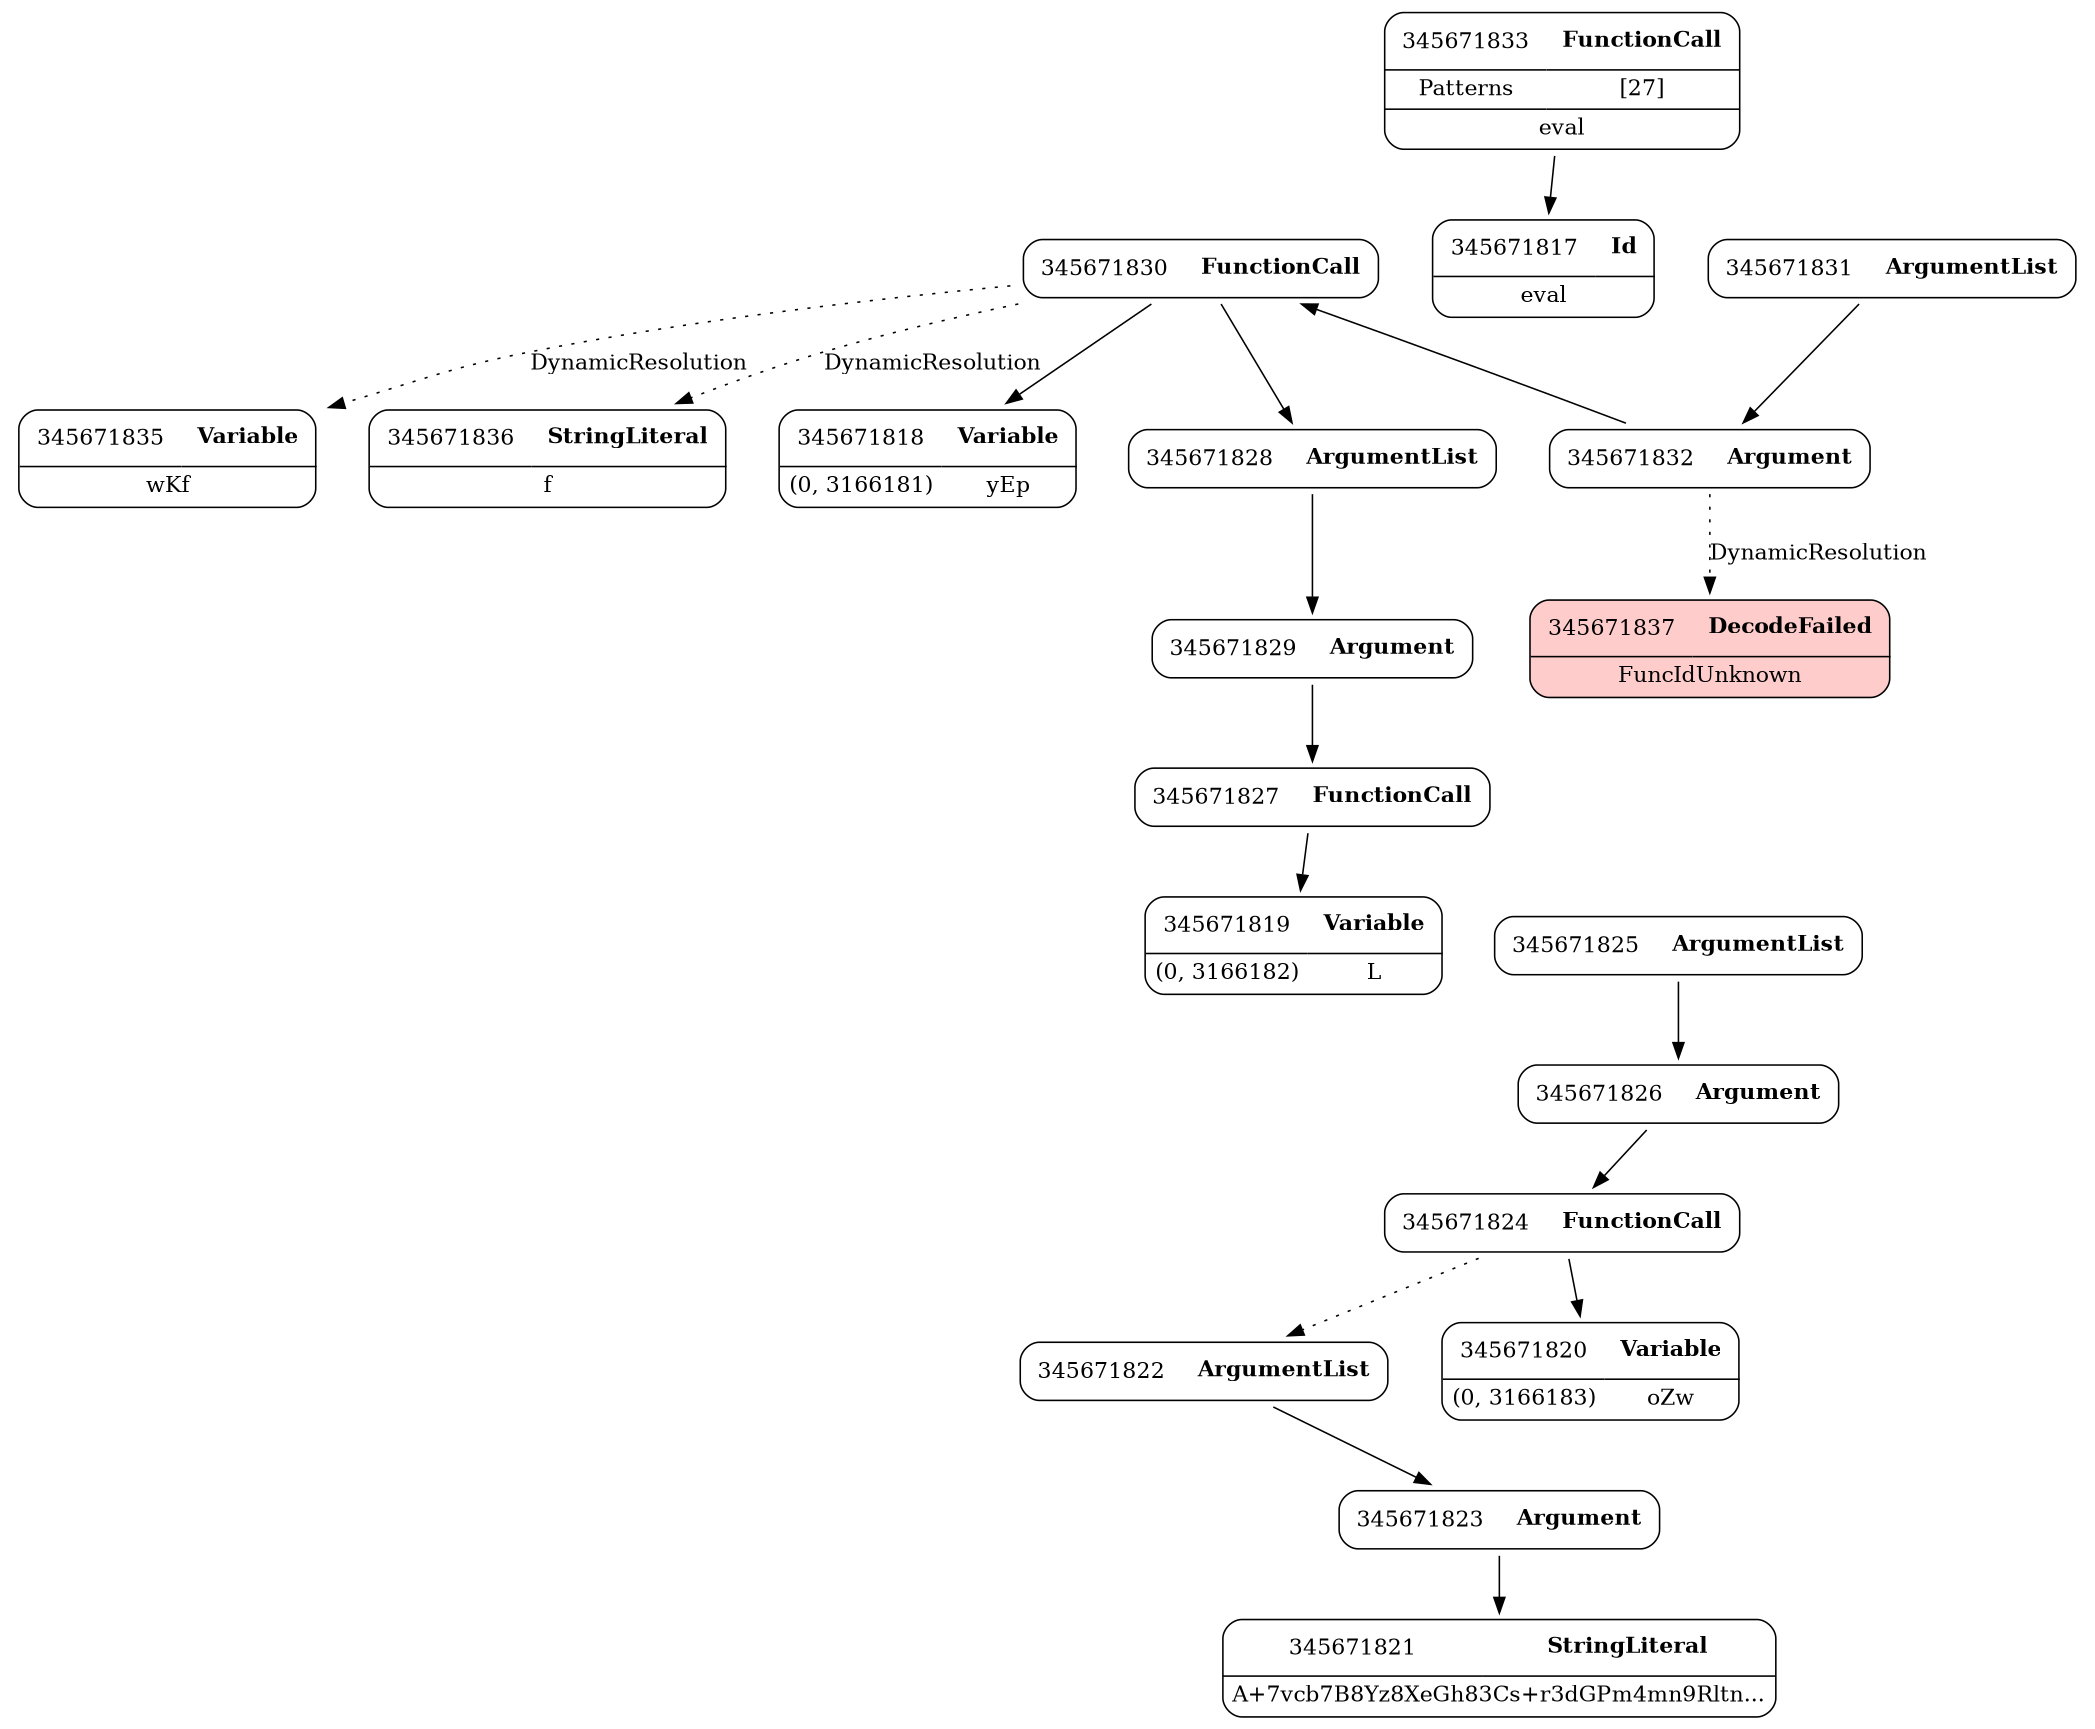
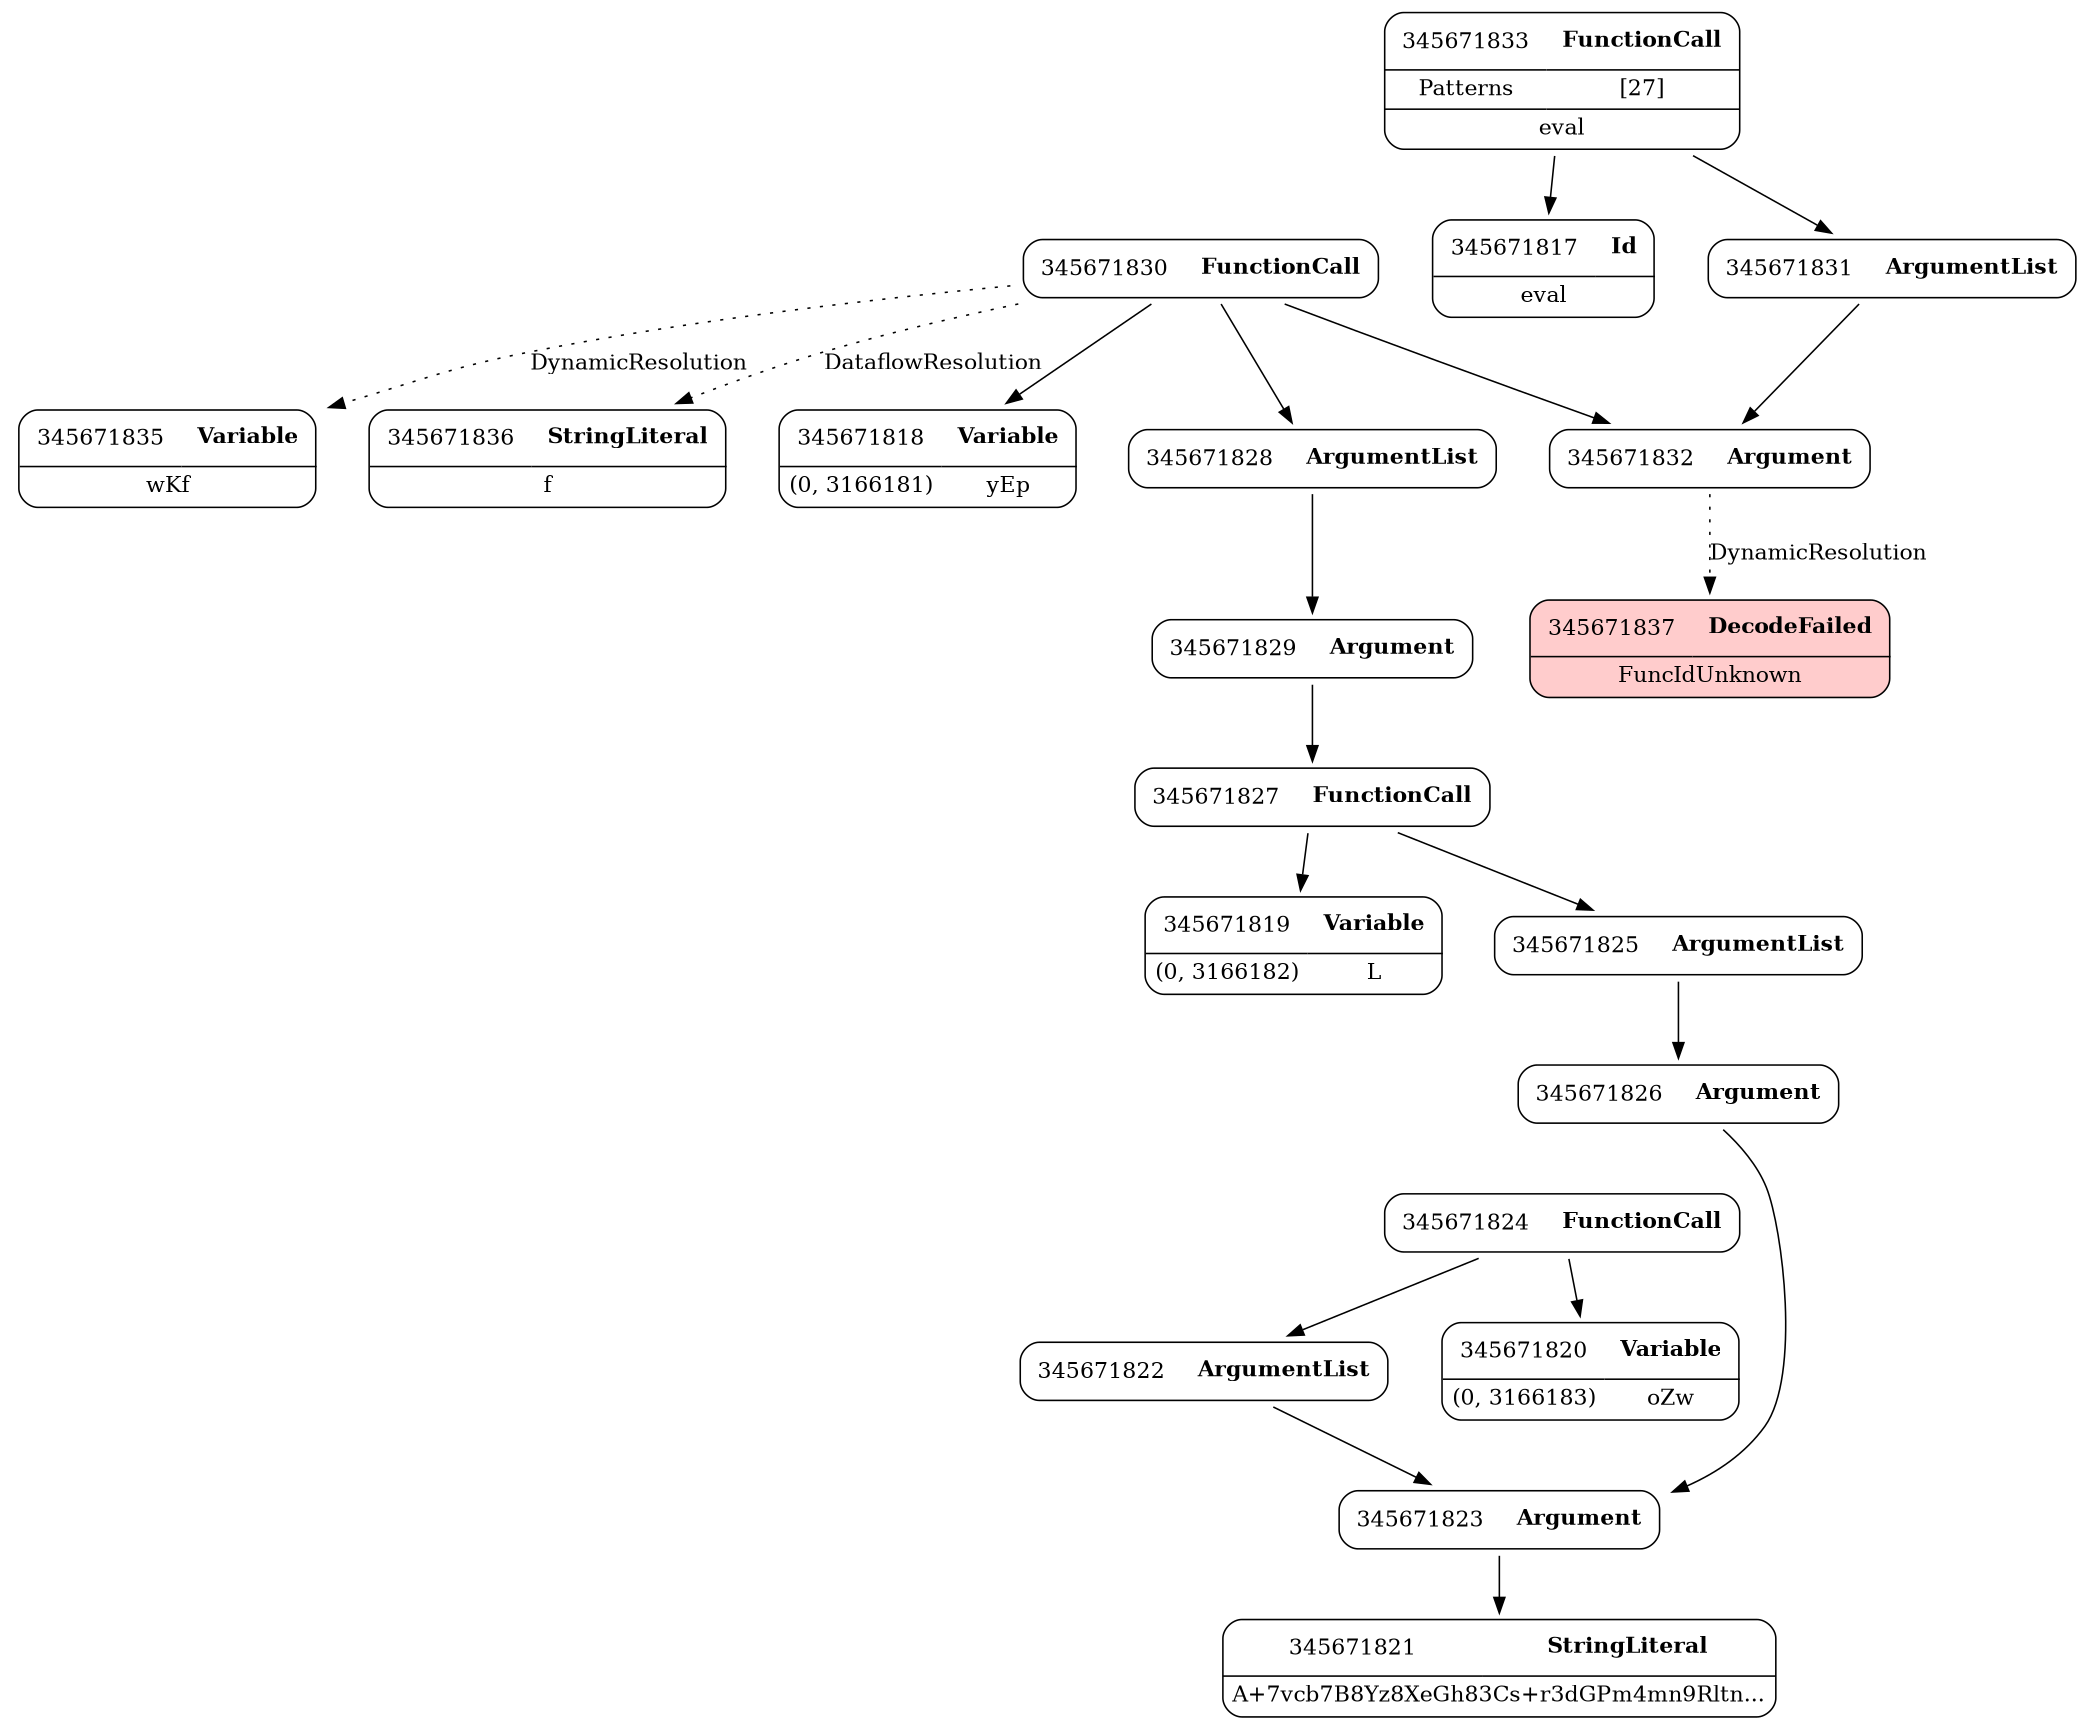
  digraph {
    node [shape=none]
    edge [weight=2]
    n1 [label=<<TABLE border='1' cellspacing='0' cellpadding='10' style='rounded' ><TR><TD border='0'>345671835</TD><TD border='0'><B>Variable</B></TD></TR><HR/><TR><TD border='0' cellpadding='5' colspan='2'>wKf</TD></TR></TABLE>>]
    n2 [label=<<TABLE border='1' cellspacing='0' cellpadding='10' style='rounded' ><TR><TD border='0'>345671832</TD><TD border='0'><B>Argument</B></TD></TR></TABLE>>]
    n3 [label=<<TABLE border='1' cellspacing='0' cellpadding='10' style='rounded' ><TR><TD border='0'>345671830</TD><TD border='0'><B>FunctionCall</B></TD></TR></TABLE>>]
    n4 [label=<<TABLE border='1' cellspacing='0' cellpadding='10' style='rounded' bgcolor='#FFCCCC' ><TR><TD border='0'>345671837</TD><TD border='0'><B>DecodeFailed</B></TD></TR><HR/><TR><TD border='0' cellpadding='5' colspan='2'>FuncIdUnknown</TD></TR></TABLE>>]
    n5 [label=<<TABLE border='1' cellspacing='0' cellpadding='10' style='rounded' ><TR><TD border='0'>345671836</TD><TD border='0'><B>StringLiteral</B></TD></TR><HR/><TR><TD border='0' cellpadding='5' colspan='2'>f</TD></TR></TABLE>>]
    n6 [label=<<TABLE border='1' cellspacing='0' cellpadding='10' style='rounded' ><TR><TD border='0'>345671818</TD><TD border='0'><B>Variable</B></TD></TR><HR/><TR><TD border='0' cellpadding='5'>(0, 3166181)</TD><TD border='0' cellpadding='5'>yEp</TD></TR></TABLE>>]
    n7 [label=<<TABLE border='1' cellspacing='0' cellpadding='10' style='rounded' ><TR><TD border='0'>345671828</TD><TD border='0'><B>ArgumentList</B></TD></TR></TABLE>>]
    n8 [label=<<TABLE border='1' cellspacing='0' cellpadding='10' style='rounded' ><TR><TD border='0'>345671829</TD><TD border='0'><B>Argument</B></TD></TR></TABLE>>]
    n9 [label=<<TABLE border='1' cellspacing='0' cellpadding='10' style='rounded' ><TR><TD border='0'>345671833</TD><TD border='0'><B>FunctionCall</B></TD></TR><HR/><TR><TD border='0' cellpadding='5'>Patterns</TD><TD border='0' cellpadding='5'>[27]</TD></TR><HR/><TR><TD border='0' cellpadding='5' colspan='2'>eval</TD></TR></TABLE>>]
    n10 [label=<<TABLE border='1' cellspacing='0' cellpadding='10' style='rounded' ><TR><TD border='0'>345671817</TD><TD border='0'><B>Id</B></TD></TR><HR/><TR><TD border='0' cellpadding='5' colspan='2'>eval</TD></TR></TABLE>>]
    n11 [label=<<TABLE border='1' cellspacing='0' cellpadding='10' style='rounded' ><TR><TD border='0'>345671831</TD><TD border='0'><B>ArgumentList</B></TD></TR></TABLE>>]
    n12 [label=<<TABLE border='1' cellspacing='0' cellpadding='10' style='rounded' ><TR><TD border='0'>345671826</TD><TD border='0'><B>Argument</B></TD></TR></TABLE>>]
    n13 [label=<<TABLE border='1' cellspacing='0' cellpadding='10' style='rounded' ><TR><TD border='0'>345671824</TD><TD border='0'><B>FunctionCall</B></TD></TR></TABLE>>]
    n14 [label=<<TABLE border='1' cellspacing='0' cellpadding='10' style='rounded' ><TR><TD border='0'>345671820</TD><TD border='0'><B>Variable</B></TD></TR><HR/><TR><TD border='0' cellpadding='5'>(0, 3166183)</TD><TD border='0' cellpadding='5'>oZw</TD></TR></TABLE>>]
    n15 [label=<<TABLE border='1' cellspacing='0' cellpadding='10' style='rounded' ><TR><TD border='0'>345671822</TD><TD border='0'><B>ArgumentList</B></TD></TR></TABLE>>]
    n16 [label=<<TABLE border='1' cellspacing='0' cellpadding='10' style='rounded' ><TR><TD border='0'>345671823</TD><TD border='0'><B>Argument</B></TD></TR></TABLE>>]
    n17 [label=<<TABLE border='1' cellspacing='0' cellpadding='10' style='rounded' ><TR><TD border='0'>345671827</TD><TD border='0'><B>FunctionCall</B></TD></TR></TABLE>>]
    n18 [label=<<TABLE border='1' cellspacing='0' cellpadding='10' style='rounded' ><TR><TD border='0'>345671819</TD><TD border='0'><B>Variable</B></TD></TR><HR/><TR><TD border='0' cellpadding='5'>(0, 3166182)</TD><TD border='0' cellpadding='5'>L</TD></TR></TABLE>>]
    n19 [label=<<TABLE border='1' cellspacing='0' cellpadding='10' style='rounded' ><TR><TD border='0'>345671825</TD><TD border='0'><B>ArgumentList</B></TD></TR></TABLE>>]
    n20 [label=<<TABLE border='1' cellspacing='0' cellpadding='10' style='rounded' ><TR><TD border='0'>345671821</TD><TD border='0'><B>StringLiteral</B></TD></TR><HR/><TR><TD border='0' cellpadding='5' colspan='2'>A+7vcb7B8Yz8XeGh83Cs+r3dGPm4mn9Rltn...</TD></TR></TABLE>>]
-   n2 -> n3
+   n3 -> n2
    n2 -> n4 [label=DynamicResolution style=dotted weight=""]
    n3 -> n1 [label=DynamicResolution style=dotted weight=""]
-   n3 -> n5 [label=DynamicResolution style=dotted weight=""]
+   n3 -> n5 [label=DataflowResolution style=dotted weight=""]
    n3 -> n6
    n3 -> n7
    n7 -> n8
    n8 -> n17
    n9 -> n10
+   n9 -> n11
    n11 -> n2
-   n12 -> n13
+   n12 -> n16
    n13 -> n14
-   n13 -> n15 [style=dotted]
+   n13 -> n15
    n15 -> n16
    n16 -> n20
    n17 -> n18
+   n17 -> n19
    n19 -> n12
  }
